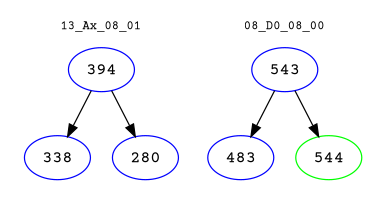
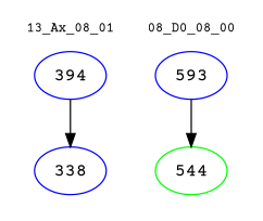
  digraph {
    fontname="Courier Prime"
    node [color=blue fontname="Courier Prime"]
    edge [color=black fontname="Courier Prime"]
    n1 [label=394]
    n2 [label=338]
-   n3 [label=280]
-   n4 [label=543]
-   n5 [label=483]
+   n4 [label=593]
    n6 [color=green label=544]
    subgraph cluster_1 {
      color=white
      fontsize=10
      label="13_Ax_08_01"
      n1
      n2
-     n3
    }
    subgraph cluster_2 {
      color=white
      fontsize=10
      label="08_D0_08_00"
      n4
-     n5
      n6
    }
    n1 -> n2
-   n1 -> n3
-   n4 -> n5
    n4 -> n6
  }
